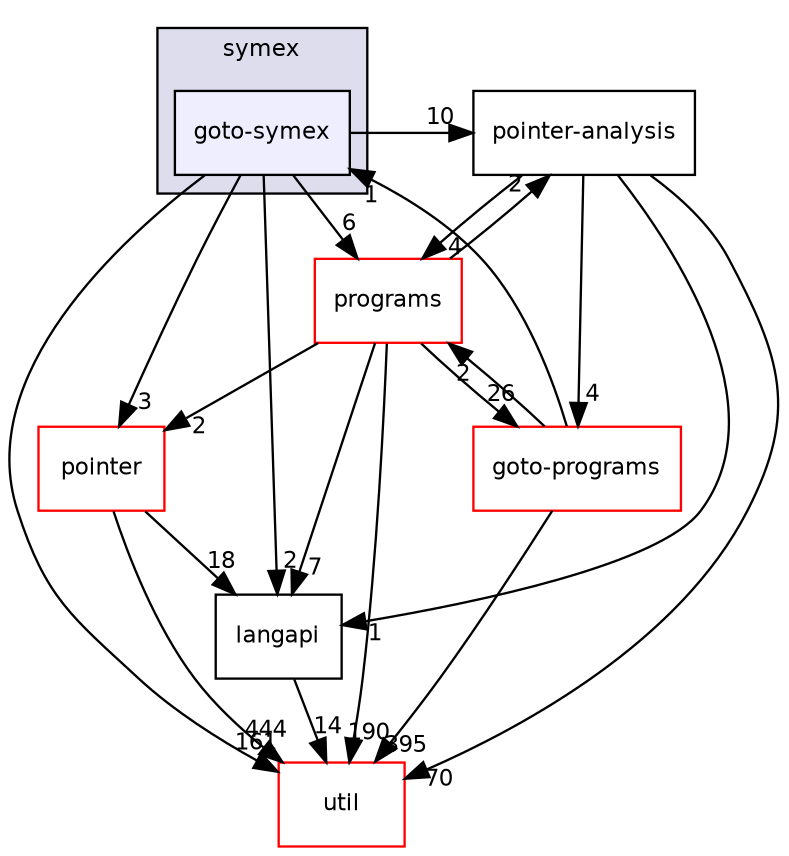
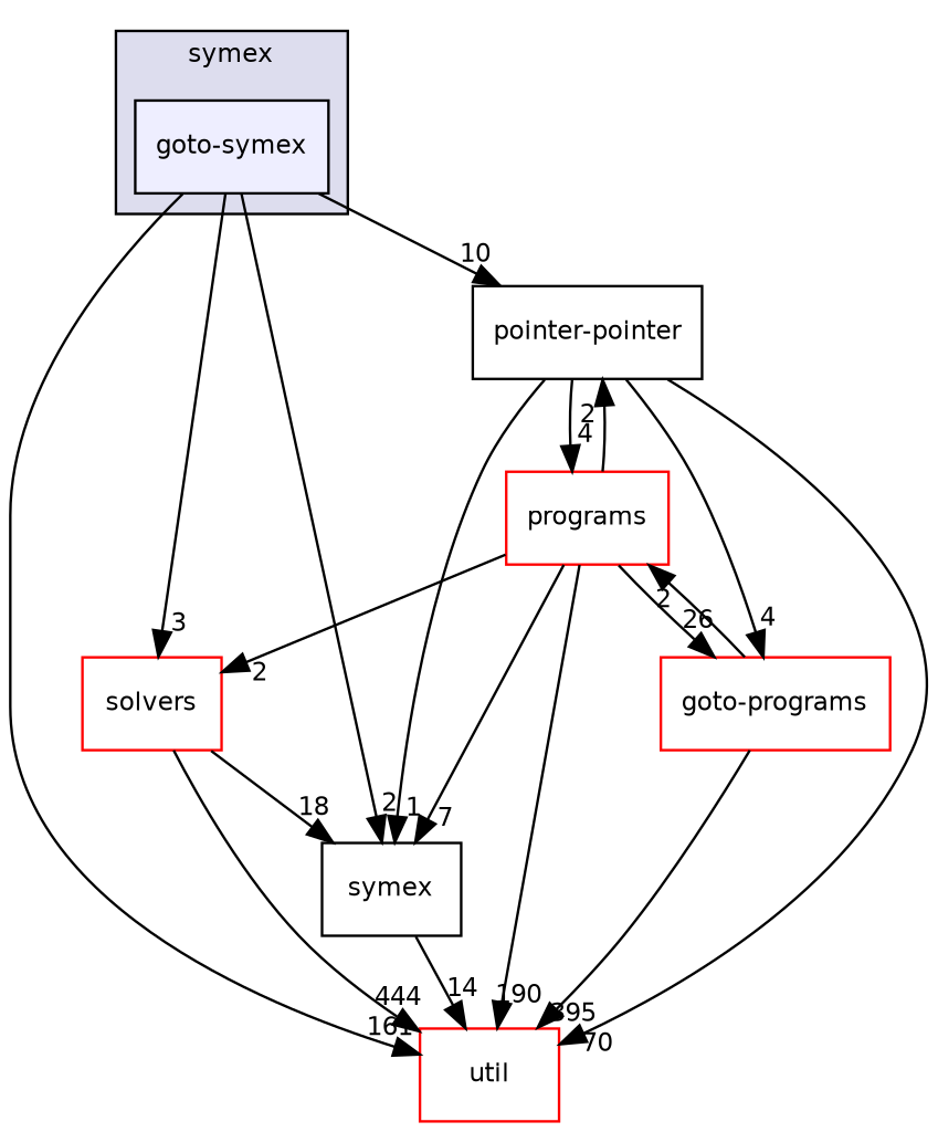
  digraph {
    compound=true
    node [fontname=Helvetica fontsize=10 shape=box color=red]
    edge [headlabel=2 labeldistance=1.5 labelfontname=Helvetica labelfontsize=10]
    n1 [fillcolor="#eeeeff" label="goto-symex" pencolor=black style=filled color=""]
-   n2 [label=pointer]
+   n2 [label=solvers]
    n3 [label=util]
-   n4 [label=langapi color=""]
-   n5 [label="pointer-analysis" color=""]
+   n4 [label=symex color=""]
+   n5 [label="pointer-pointer" color=""]
    n6 [label=programs]
    n7 [label="goto-programs"]
    subgraph cluster_1 {
      bgcolor="#ddddee"
      fontname=Helvetica
      fontsize=10
      label=symex
      pencolor=black
      n1
    }
    n1 -> n2 [headlabel=3]
    n1 -> n3 [headlabel=161]
    n1 -> n4
    n1 -> n5 [headlabel=10]
-   n1 -> n6 [headlabel=6]
    n2 -> n3 [headlabel=444]
    n2 -> n4 [headlabel=18]
    n4 -> n3 [headlabel=14]
    n5 -> n3 [headlabel=70]
    n5 -> n4 [headlabel=1]
    n5 -> n6 [headlabel=4]
    n5 -> n7 [headlabel=4]
    n6 -> n2
    n6 -> n3 [headlabel=190]
    n6 -> n4 [headlabel=7]
    n6 -> n5
    n6 -> n7 [headlabel=26]
-   n7 -> n1 [headlabel=1]
    n7 -> n3 [headlabel=395]
    n7 -> n6
  }
